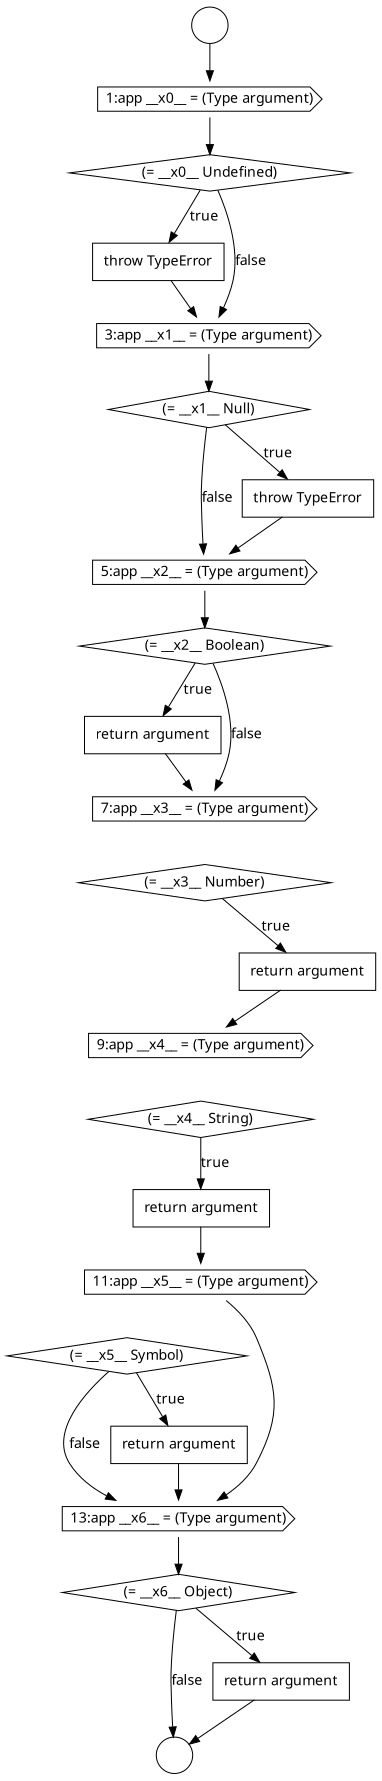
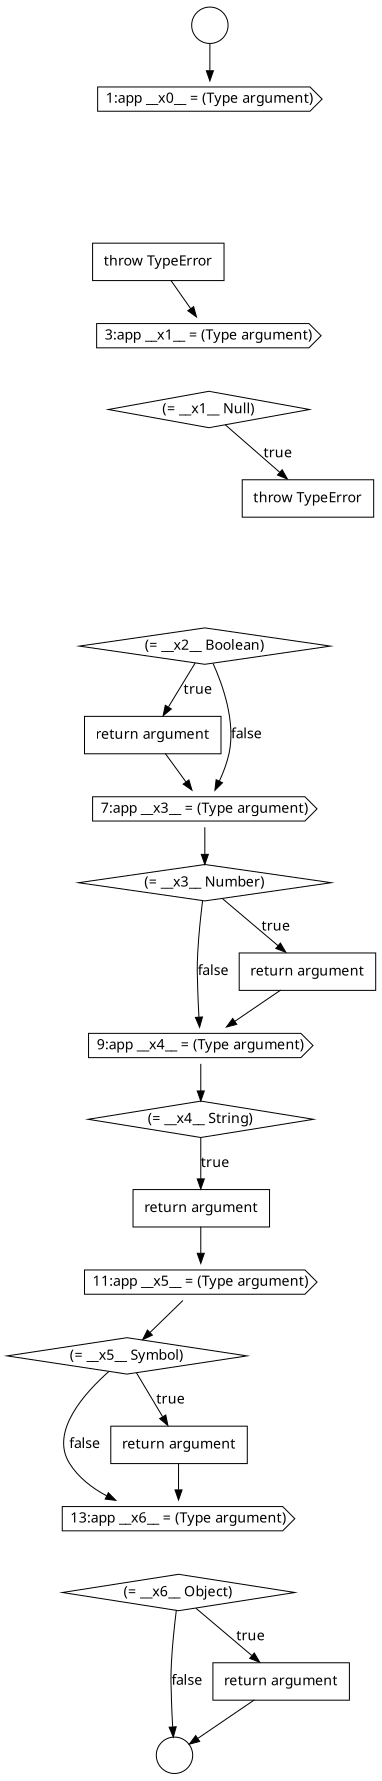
  digraph {
    fontname="Noto Sans"
    node [color=black fillcolor=white fontname="Noto Sans" shape=diamond style=filled]
    edge [color=black fontname="Noto Sans"]
    n1 [label=<<font color="black">(= __x1__ Null)</font>>]
-   n2 [label=<<font color="black">5:app __x2__ = (Type argument)</font>> shape=cds]
    n3 [label=<<font color="black">     <table border="0" cellborder="1" cellspacing="0" cellpadding="10">       <tr><td align="left">throw TypeError</td></tr>     </table>   </font>> margin=0 shape=none]
    n4 [label=<<font color="black">(= __x2__ Boolean)</font>>]
    n5 [label=<<font color="black">(= __x6__ Object)</font>>]
    n6 [label=" " shape=circle]
    n7 [label=<<font color="black">     <table border="0" cellborder="1" cellspacing="0" cellpadding="10">       <tr><td align="left">return argument</td></tr>     </table>   </font>> margin=0 shape=none]
    n8 [label=<<font color="black">     <table border="0" cellborder="1" cellspacing="0" cellpadding="10">       <tr><td align="left">return argument</td></tr>     </table>   </font>> margin=0 shape=none]
    n9 [label=<<font color="black">7:app __x3__ = (Type argument)</font>> shape=cds]
    n10 [label=<<font color="black">(= __x3__ Number)</font>>]
    n11 [label=<<font color="black">9:app __x4__ = (Type argument)</font>> shape=cds]
    n12 [label=<<font color="black">(= __x4__ String)</font>>]
    n13 [label=<<font color="black">     <table border="0" cellborder="1" cellspacing="0" cellpadding="10">       <tr><td align="left">return argument</td></tr>     </table>   </font>> margin=0 shape=none]
    n14 [label=<<font color="black">1:app __x0__ = (Type argument)</font>> shape=cds]
-   n15 [label=<<font color="black">(= __x0__ Undefined)</font>>]
    n16 [label=<<font color="black">     <table border="0" cellborder="1" cellspacing="0" cellpadding="10">       <tr><td align="left">throw TypeError</td></tr>     </table>   </font>> margin=0 shape=none]
    n17 [label=<<font color="black">3:app __x1__ = (Type argument)</font>> shape=cds]
    n18 [label=" " shape=circle]
    n19 [label=<<font color="black">     <table border="0" cellborder="1" cellspacing="0" cellpadding="10">       <tr><td align="left">return argument</td></tr>     </table>   </font>> margin=0 shape=none]
    n20 [label=<<font color="black">11:app __x5__ = (Type argument)</font>> shape=cds]
    n21 [label=<<font color="black">(= __x5__ Symbol)</font>>]
    n22 [label=<<font color="black">13:app __x6__ = (Type argument)</font>> shape=cds]
    n23 [label=<<font color="black">     <table border="0" cellborder="1" cellspacing="0" cellpadding="10">       <tr><td align="left">return argument</td></tr>     </table>   </font>> margin=0 shape=none]
-   n1 -> n2 [label=<<font color="black">false</font>>]
    n1 -> n3 [label=<<font color="black">true</font>>]
-   n2 -> n4
-   n3 -> n2
    n4 -> n8 [label=<<font color="black">true</font>>]
    n4 -> n9 [label=<<font color="black">false</font>>]
    n5 -> n6 [label=<<font color="black">false</font>>]
    n5 -> n7 [label=<<font color="black">true</font>>]
    n7 -> n6
    n8 -> n9
+   n9 -> n10
+   n10 -> n11 [label=<<font color="black">false</font>>]
    n10 -> n19 [label=<<font color="black">true</font>>]
+   n11 -> n12
    n12 -> n13 [label=<<font color="black">true</font>>]
    n13 -> n20
-   n14 -> n15
-   n15 -> n16 [label=<<font color="black">true</font>>]
-   n15 -> n17 [label=<<font color="black">false</font>>]
    n16 -> n17
-   n17 -> n1
    n18 -> n14
    n19 -> n11
-   n20 -> n22
+   n20 -> n21
    n21 -> n22 [label=<<font color="black">false</font>>]
    n21 -> n23 [label=<<font color="black">true</font>>]
-   n22 -> n5
    n23 -> n22
  }
